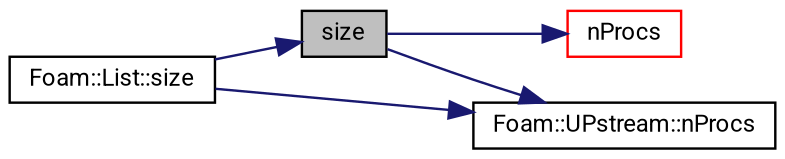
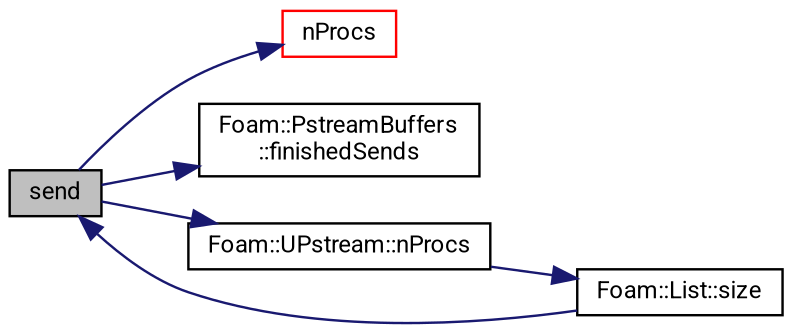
  digraph {
    fontname=Roboto
    rankdir=LR
    node [color=black fontname=Roboto fontsize=10 shape=record]
    edge [color=midnightblue fontname=Roboto fontsize=10 labelfontname=Helvetica labelfontsize=10 style=solid]
-   n1 [fillcolor=grey75 fontcolor=black height=0.2 label=size style=filled width=0.4]
+   n1 [fillcolor=grey75 fontcolor=black height=0.2 label=send style=filled width=0.4]
    n2 [color=red height=0.2 label=nProcs width=0.4]
+   n3 [height=0.2 label="Foam::PstreamBuffers\l::finishedSends" width=0.4]
    n4 [height=0.2 label="Foam::UPstream::nProcs" width=0.4]
    n5 [height=0.2 label="Foam::List::size" width=0.4]
    n1 -> n2
+   n1 -> n3
    n1 -> n4
-   n5 -> n4
+   n4 -> n5
    n5 -> n1
  }
